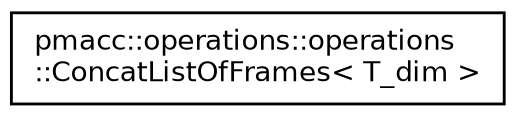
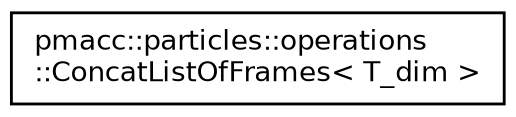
  digraph {
    rankdir=LR
-   n1 [color=black fillcolor=white fontname=Helvetica fontsize=10 height=0.2 label="pmacc::operations::operations\l::ConcatListOfFrames\< T_dim \>" shape=record style=filled width=0.4]
+   n1 [color=black fillcolor=white fontname=Helvetica fontsize=10 height=0.2 label="pmacc::particles::operations\l::ConcatListOfFrames\< T_dim \>" shape=record style=filled width=0.4]
  }
